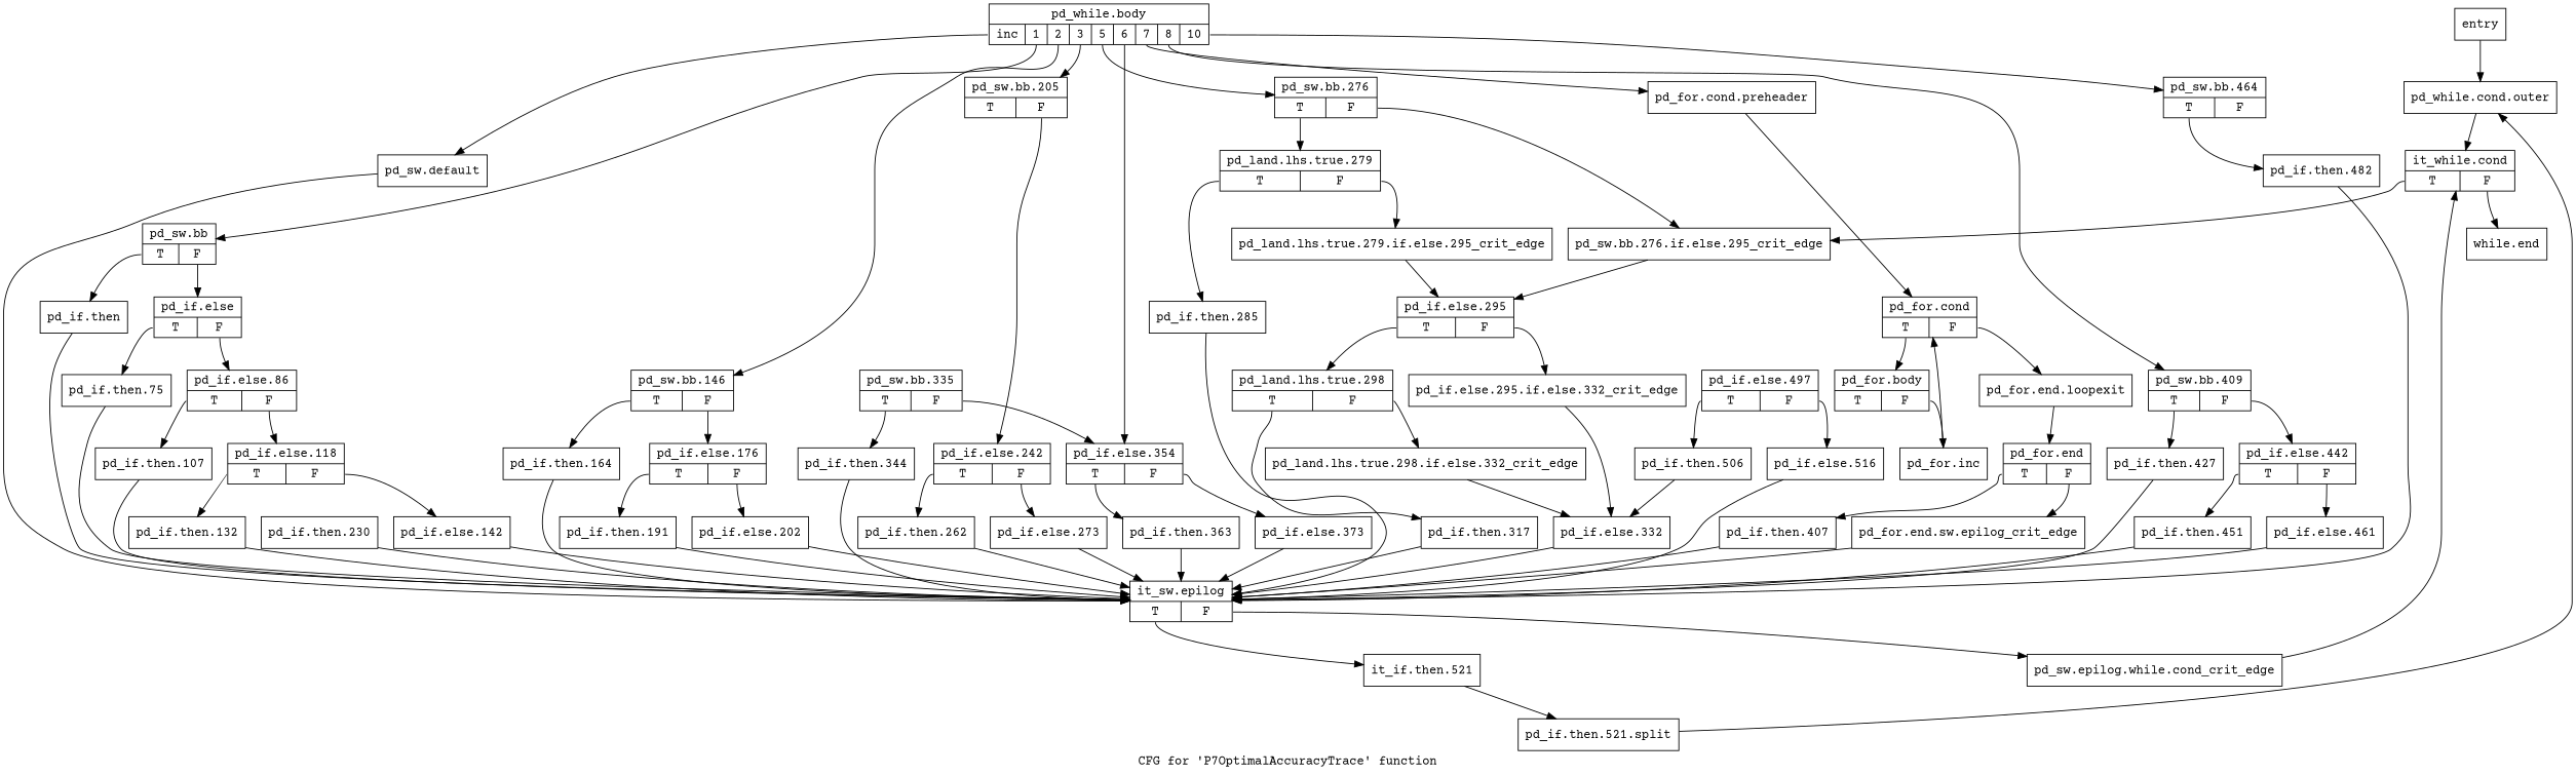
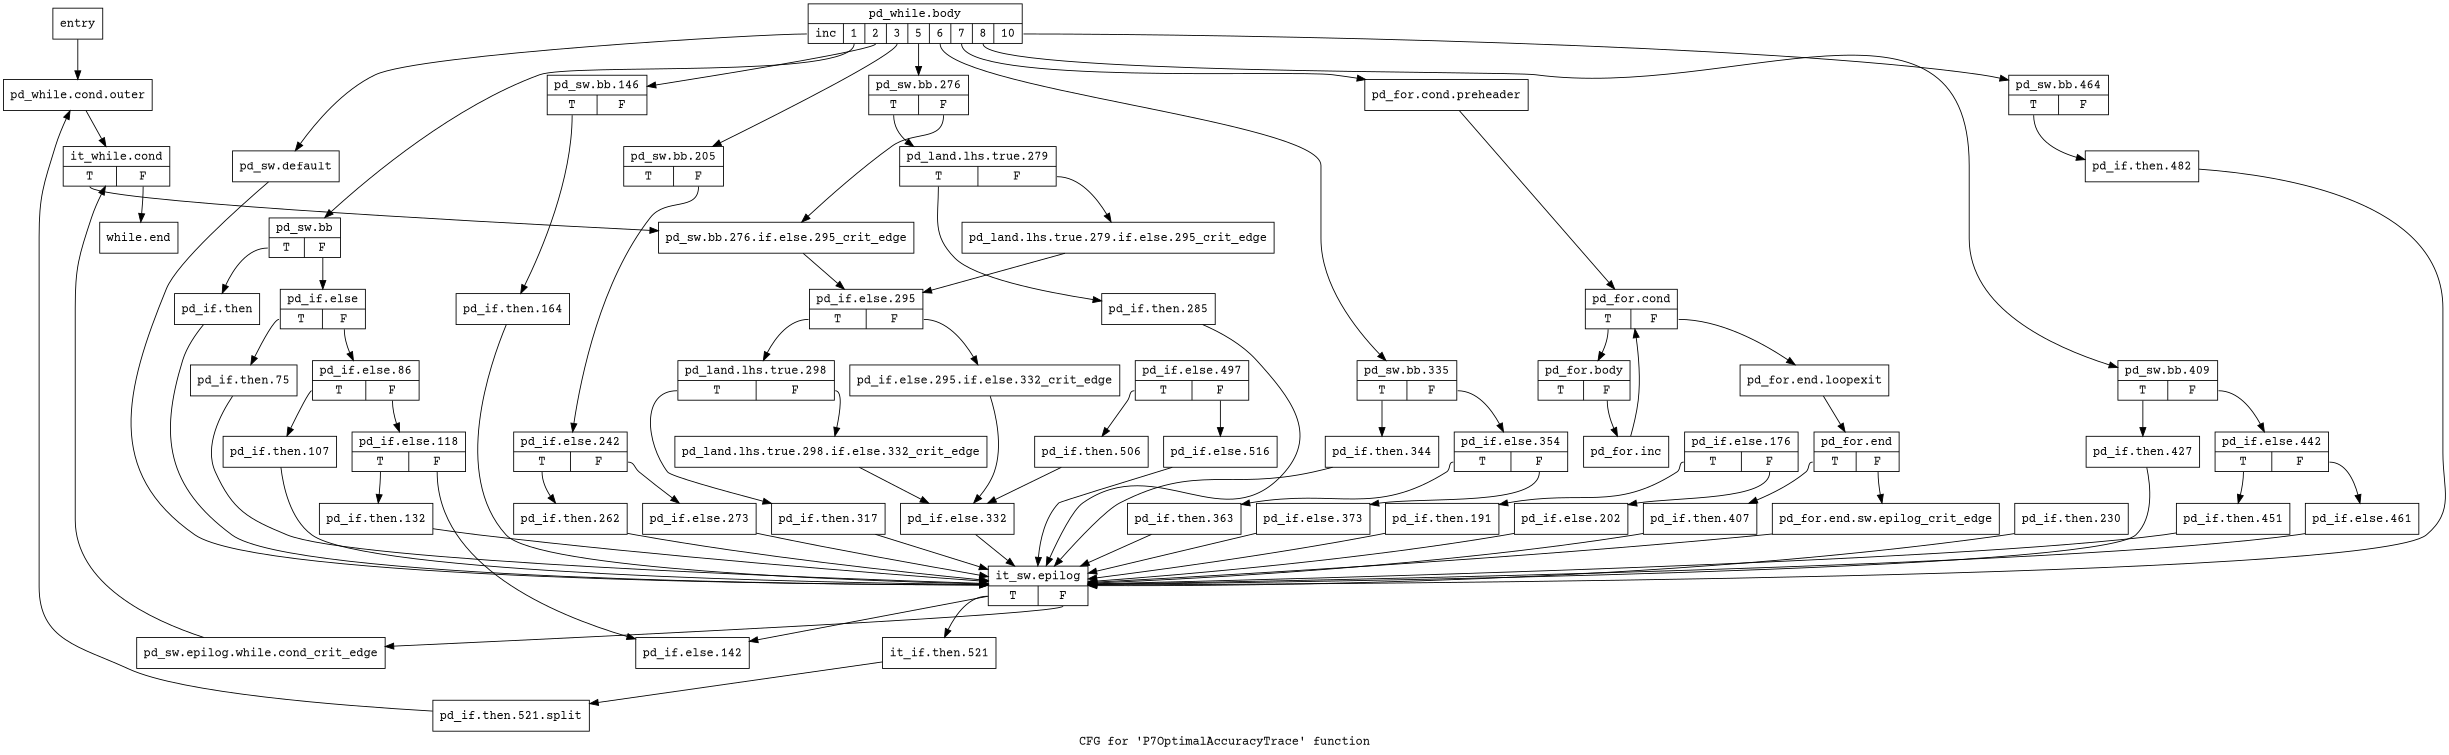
  digraph {
    fontname="Courier Prime"
    label="CFG for 'P7OptimalAccuracyTrace' function"
    node [fontname="Courier Prime" shape=record]
    edge [fontname="Courier Prime"]
    n1 [label="{entry}"]
    n2 [label="{pd_while.cond.outer}"]
    n3 [label="{it_while.cond|{<s0>T|<s1>F}}"]
    n4 [label="{while.end}"]
    n5 [label="{pd_sw.bb.276.if.else.295_crit_edge}"]
    n6 [label="{pd_while.body|{<s0>inc|<s1>1|<s2>2|<s3>3|<s4>5|<s5>6|<s6>7|<s7>8|<s8>10}}"]
    n7 [label="{pd_sw.default}"]
    n8 [label="{pd_sw.bb|{<s0>T|<s1>F}}"]
    n9 [label="{pd_sw.bb.146|{<s0>T|<s1>F}}"]
    n10 [label="{pd_sw.bb.205|{<s0>T|<s1>F}}"]
    n11 [label="{pd_sw.bb.276|{<s0>T|<s1>F}}"]
    n12 [label="{pd_sw.bb.335|{<s0>T|<s1>F}}"]
    n13 [label="{pd_for.cond.preheader}"]
    n14 [label="{pd_sw.bb.409|{<s0>T|<s1>F}}"]
    n15 [label="{pd_sw.bb.464|{<s0>T|<s1>F}}"]
    n16 [label="{it_sw.epilog|{<s0>T|<s1>F}}"]
    n17 [label="{pd_if.then}"]
    n18 [label="{pd_if.else|{<s0>T|<s1>F}}"]
    n19 [label="{pd_if.then.164}"]
    n20 [label="{pd_if.else.176|{<s0>T|<s1>F}}"]
    n21 [label="{pd_if.else.242|{<s0>T|<s1>F}}"]
    n22 [label="{pd_land.lhs.true.279|{<s0>T|<s1>F}}"]
    n23 [label="{pd_if.then.344}"]
    n24 [label="{pd_if.else.354|{<s0>T|<s1>F}}"]
    n25 [label="{pd_for.cond|{<s0>T|<s1>F}}"]
    n26 [label="{pd_if.then.427}"]
    n27 [label="{pd_if.else.442|{<s0>T|<s1>F}}"]
    n28 [label="{pd_if.then.482}"]
    n29 [label="{it_if.then.521}"]
    n30 [label="{pd_sw.epilog.while.cond_crit_edge}"]
    n31 [label="{pd_if.then.75}"]
    n32 [label="{pd_if.else.86|{<s0>T|<s1>F}}"]
    n33 [label="{pd_if.then.191}"]
    n34 [label="{pd_if.else.202}"]
    n35 [label="{pd_if.then.230}"]
    n36 [label="{pd_if.then.262}"]
    n37 [label="{pd_if.else.273}"]
    n38 [label="{pd_if.then.285}"]
    n39 [label="{pd_land.lhs.true.279.if.else.295_crit_edge}"]
    n40 [label="{pd_if.else.295|{<s0>T|<s1>F}}"]
    n41 [label="{pd_if.then.363}"]
    n42 [label="{pd_if.else.373}"]
    n43 [label="{pd_for.body|{<s0>T|<s1>F}}"]
    n44 [label="{pd_for.end.loopexit}"]
    n45 [label="{pd_if.then.451}"]
    n46 [label="{pd_if.else.461}"]
    n47 [label="{pd_if.else.497|{<s0>T|<s1>F}}"]
    n48 [label="{pd_if.then.506}"]
    n49 [label="{pd_if.else.516}"]
    n50 [label="{pd_for.inc}"]
    n51 [label="{pd_for.end|{<s0>T|<s1>F}}"]
    n52 [label="{pd_if.then.107}"]
    n53 [label="{pd_if.else.118|{<s0>T|<s1>F}}"]
    n54 [label="{pd_if.then.521.split}"]
    n55 [label="{pd_if.then.132}"]
    n56 [label="{pd_if.else.142}"]
    n57 [label="{pd_land.lhs.true.298|{<s0>T|<s1>F}}"]
    n58 [label="{pd_if.else.295.if.else.332_crit_edge}"]
    n59 [label="{pd_if.then.317}"]
    n60 [label="{pd_land.lhs.true.298.if.else.332_crit_edge}"]
    n61 [label="{pd_if.else.332}"]
    n62 [label="{pd_if.then.407}"]
    n63 [label="{pd_for.end.sw.epilog_crit_edge}"]
    n1 -> n2
    n2 -> n3
    n3 -> n4 [tailport=s1]
    n3 -> n5 [tailport=s0]
    n5 -> n40
    n6 -> n7 [tailport=s0]
    n6 -> n8 [tailport=s1]
    n6 -> n9 [tailport=s2]
    n6 -> n10 [tailport=s3]
    n6 -> n11 [tailport=s4]
-   n6 -> n24 [tailport=s5]
+   n6 -> n12 [tailport=s5]
    n6 -> n13 [tailport=s6]
    n6 -> n14 [tailport=s7]
    n6 -> n15 [tailport=s8]
    n7 -> n16
    n8 -> n17 [tailport=s0]
    n8 -> n18 [tailport=s1]
    n9 -> n19 [tailport=s0]
-   n9 -> n20 [tailport=s1]
    n10 -> n21 [tailport=s1]
    n11 -> n5 [tailport=s1]
    n11 -> n22 [tailport=s0]
    n12 -> n23 [tailport=s0]
    n12 -> n24 [tailport=s1]
    n13 -> n25
    n14 -> n26 [tailport=s0]
    n14 -> n27 [tailport=s1]
    n15 -> n28 [tailport=s0]
    n16 -> n29 [tailport=s0]
    n16 -> n30 [tailport=s1]
    n17 -> n16
    n18 -> n31 [tailport=s0]
    n18 -> n32 [tailport=s1]
    n19 -> n16
    n20 -> n33 [tailport=s0]
    n20 -> n34 [tailport=s1]
    n21 -> n36 [tailport=s0]
    n21 -> n37 [tailport=s1]
    n22 -> n38 [tailport=s0]
    n22 -> n39 [tailport=s1]
    n23 -> n16
    n24 -> n41 [tailport=s0]
    n24 -> n42 [tailport=s1]
    n25 -> n43 [tailport=s0]
    n25 -> n44 [tailport=s1]
    n26 -> n16
    n27 -> n45 [tailport=s0]
    n27 -> n46 [tailport=s1]
    n28 -> n16
    n29 -> n54
    n30 -> n3
    n31 -> n16
    n32 -> n52 [tailport=s0]
    n32 -> n53 [tailport=s1]
    n33 -> n16
    n34 -> n16
    n35 -> n16
    n36 -> n16
    n37 -> n16
    n38 -> n16
    n39 -> n40
    n40 -> n57 [tailport=s0]
    n40 -> n58 [tailport=s1]
    n41 -> n16
    n42 -> n16
    n43 -> n50 [tailport=s1]
    n44 -> n51
    n45 -> n16
    n46 -> n16
    n47 -> n48 [tailport=s0]
    n47 -> n49 [tailport=s1]
    n48 -> n61
    n49 -> n16
    n50 -> n25
    n51 -> n62 [tailport=s0]
    n51 -> n63 [tailport=s1]
    n52 -> n16
    n53 -> n55 [tailport=s0]
    n53 -> n56 [tailport=s1]
    n54 -> n2
    n55 -> n16
-   n56 -> n16
+   n16 -> n56
    n57 -> n59 [tailport=s0]
    n57 -> n60 [tailport=s1]
    n58 -> n61
    n59 -> n16
    n60 -> n61
    n61 -> n16
    n62 -> n16
    n63 -> n16
  }
